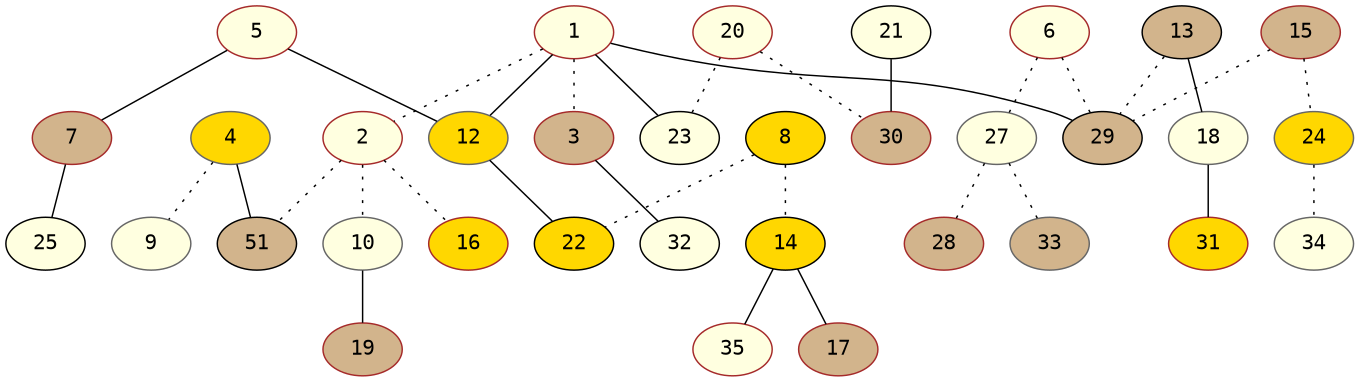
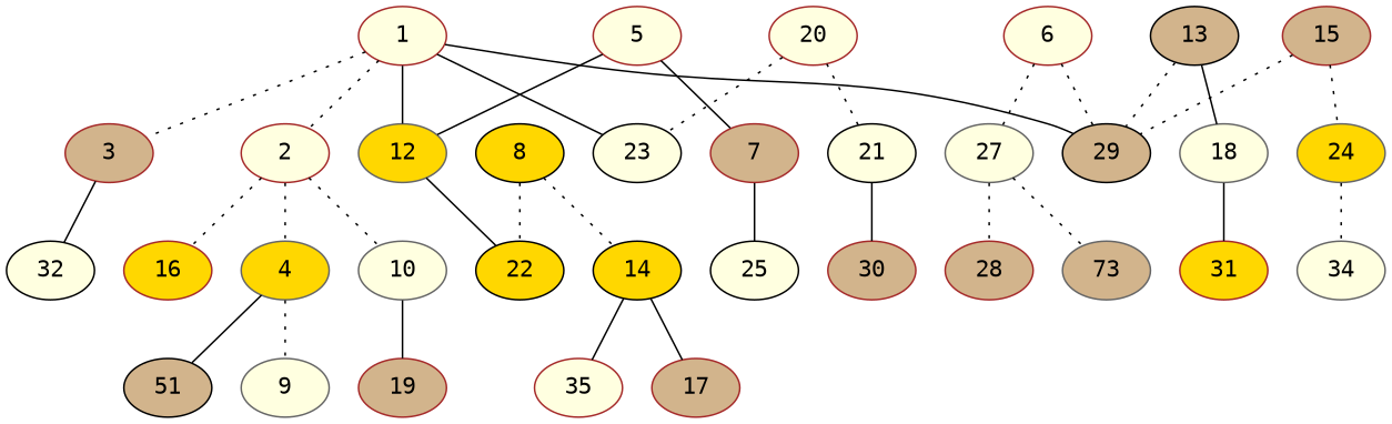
  graph {
    fontname="DejaVu Sans Mono"
    node [color=brown fillcolor=lightyellow fontname="DejaVu Sans Mono" style=filled]
    edge [fontname="DejaVu Sans Mono" style=dotted weight=1.0]
    1
    2
    3 [fillcolor=tan]
    12 [color=gray40 fillcolor=gold]
    23 [color=black]
    29 [color=black fillcolor=tan]
    4 [color=gray40 fillcolor=gold]
    10 [color=gray40]
    16 [fillcolor=gold]
    32 [color=black]
    22 [color=black fillcolor=gold]
    9 [color=gray40]
    n13 [color=black fillcolor=tan label=51]
    19 [fillcolor=tan]
    14 [color=black fillcolor=gold]
    17 [fillcolor=tan]
    35
    5
    7 [fillcolor=tan]
    25 [color=black]
    6
    27 [color=gray40]
    28 [fillcolor=tan]
-   33 [color=gray40 fillcolor=tan]
+   33 [color=gray40 fillcolor=tan label=73]
    8 [color=black fillcolor=gold]
    13 [color=black fillcolor=tan]
    18 [color=gray40]
    31 [fillcolor=gold]
    15 [fillcolor=tan]
    24 [color=gray40 fillcolor=gold]
    34 [color=gray40]
    20
    30 [fillcolor=tan]
    21 [color=black]
    1 -- 2
    1 -- 3
    1 -- 12 [style=solid]
    1 -- 23 [style=solid]
    1 -- 29 [style=solid]
-   2 -- n13
+   2 -- 4
    2 -- 10
    2 -- 16
    3 -- 32 [style=solid]
    12 -- 22 [style=solid]
    4 -- 9
    4 -- n13 [style=solid]
    10 -- 19 [style=solid]
    14 -- 17 [style=solid]
    14 -- 35 [style=solid]
    5 -- 12 [style=solid]
    5 -- 7 [style=solid]
    7 -- 25 [style=solid]
    6 -- 29
    6 -- 27
    27 -- 28
    27 -- 33
    8 -- 22
    8 -- 14
    13 -- 29
    13 -- 18 [style=solid]
    18 -- 31 [style=solid]
    15 -- 29
    15 -- 24
    24 -- 34
    20 -- 23
-   20 -- 30
+   20 -- 21
    21 -- 30 [style=solid]
  }
